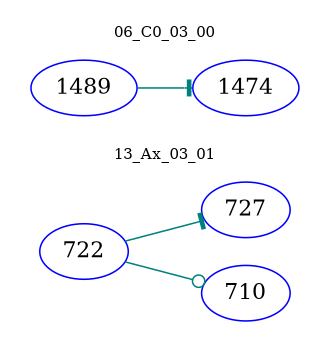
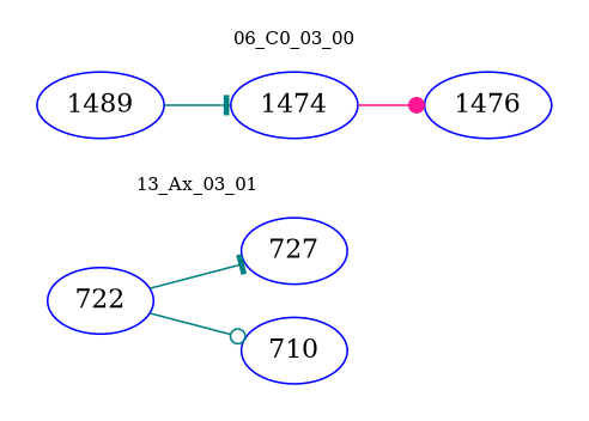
  digraph {
    rankdir=LR
    node [color=blue]
    edge [arrowhead=tee color=teal]
    n1 [label=722]
    n2 [label=710]
    n3 [label=727]
    n4 [label=1474]
+   n5 [label=1476]
    n6 [label=1489]
    subgraph cluster_1 {
      color=white
      fontsize=10
      label="13_Ax_03_01"
      n1
      n2
      n3
    }
    subgraph cluster_2 {
      color=white
      fontsize=10
      label="06_C0_03_00"
      n4
+     n5
      n6
    }
    n1 -> n2 [arrowhead=odot]
    n1 -> n3
+   n4 -> n5 [arrowhead=dot color=deeppink]
    n6 -> n4
  }
